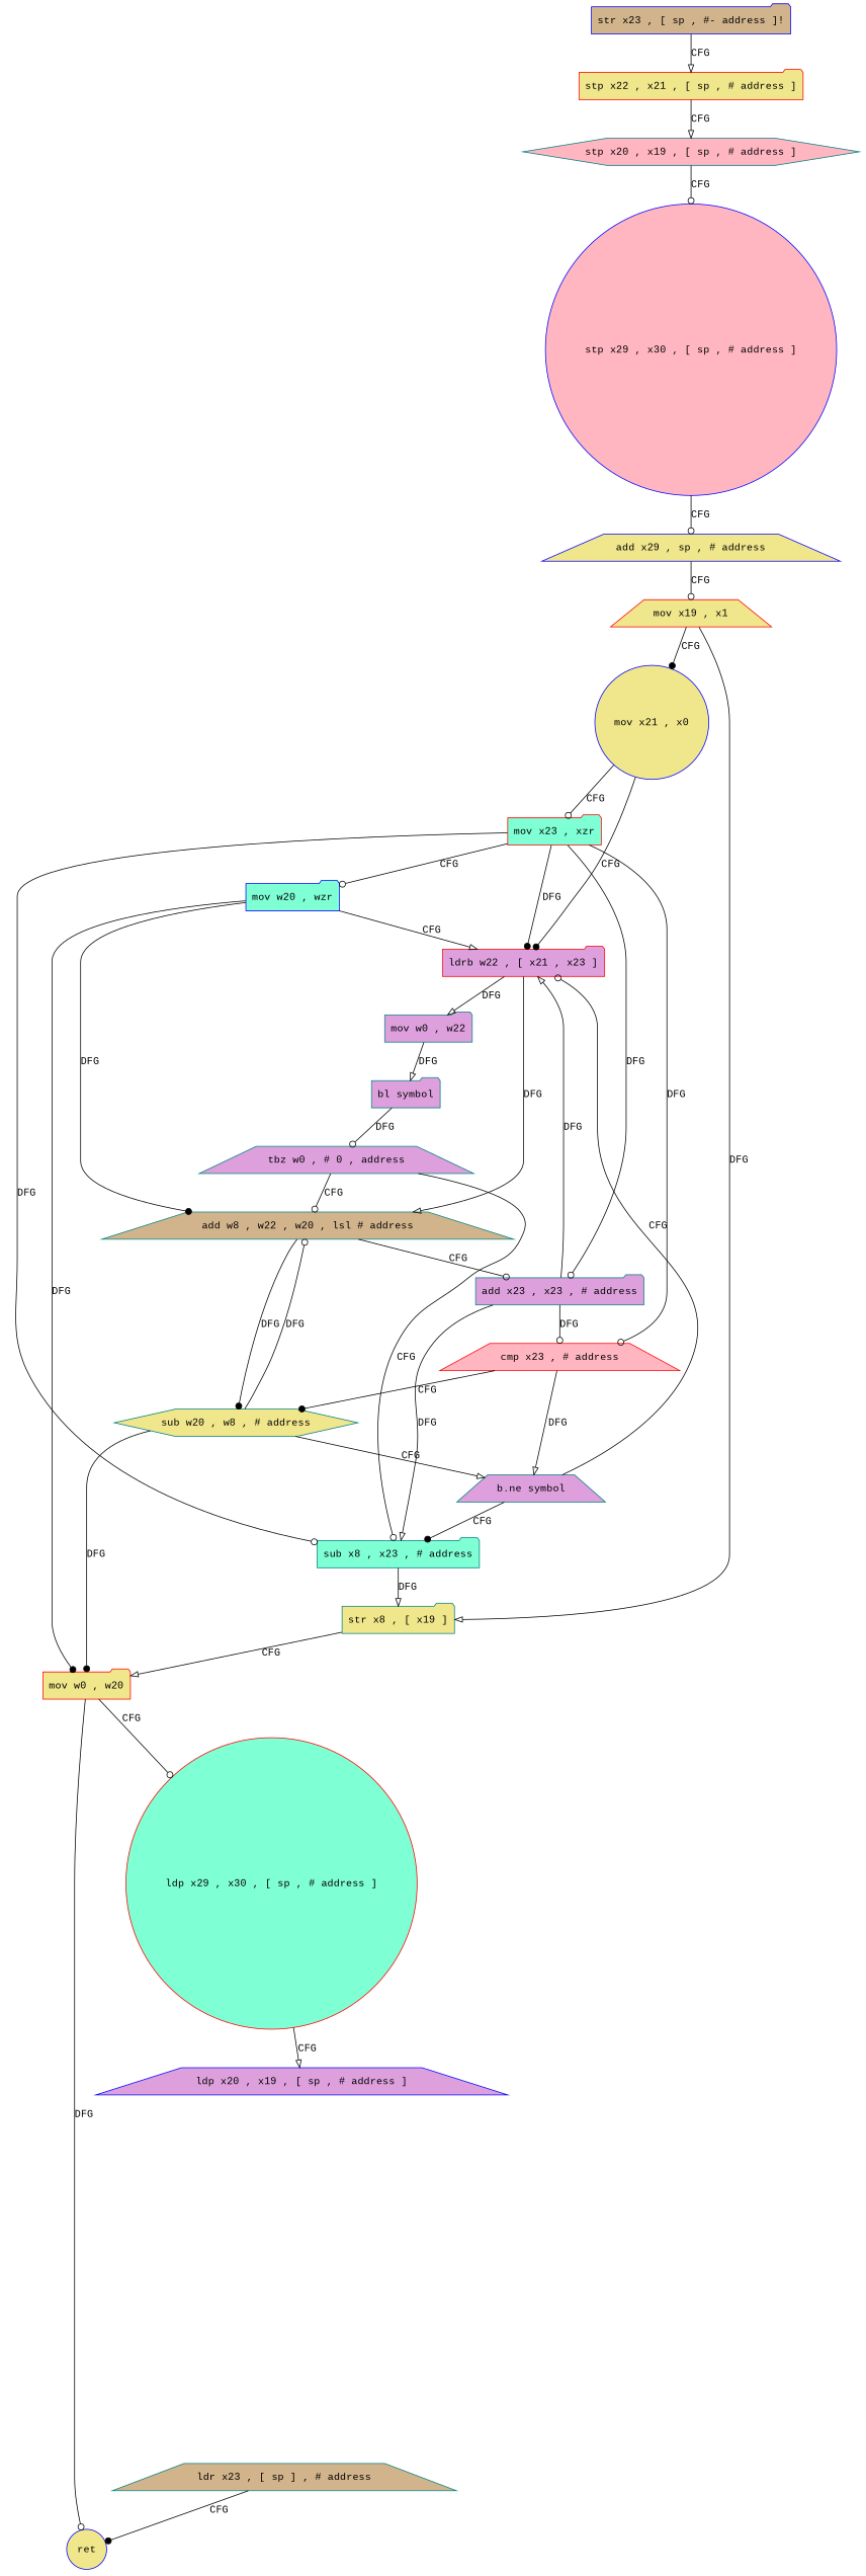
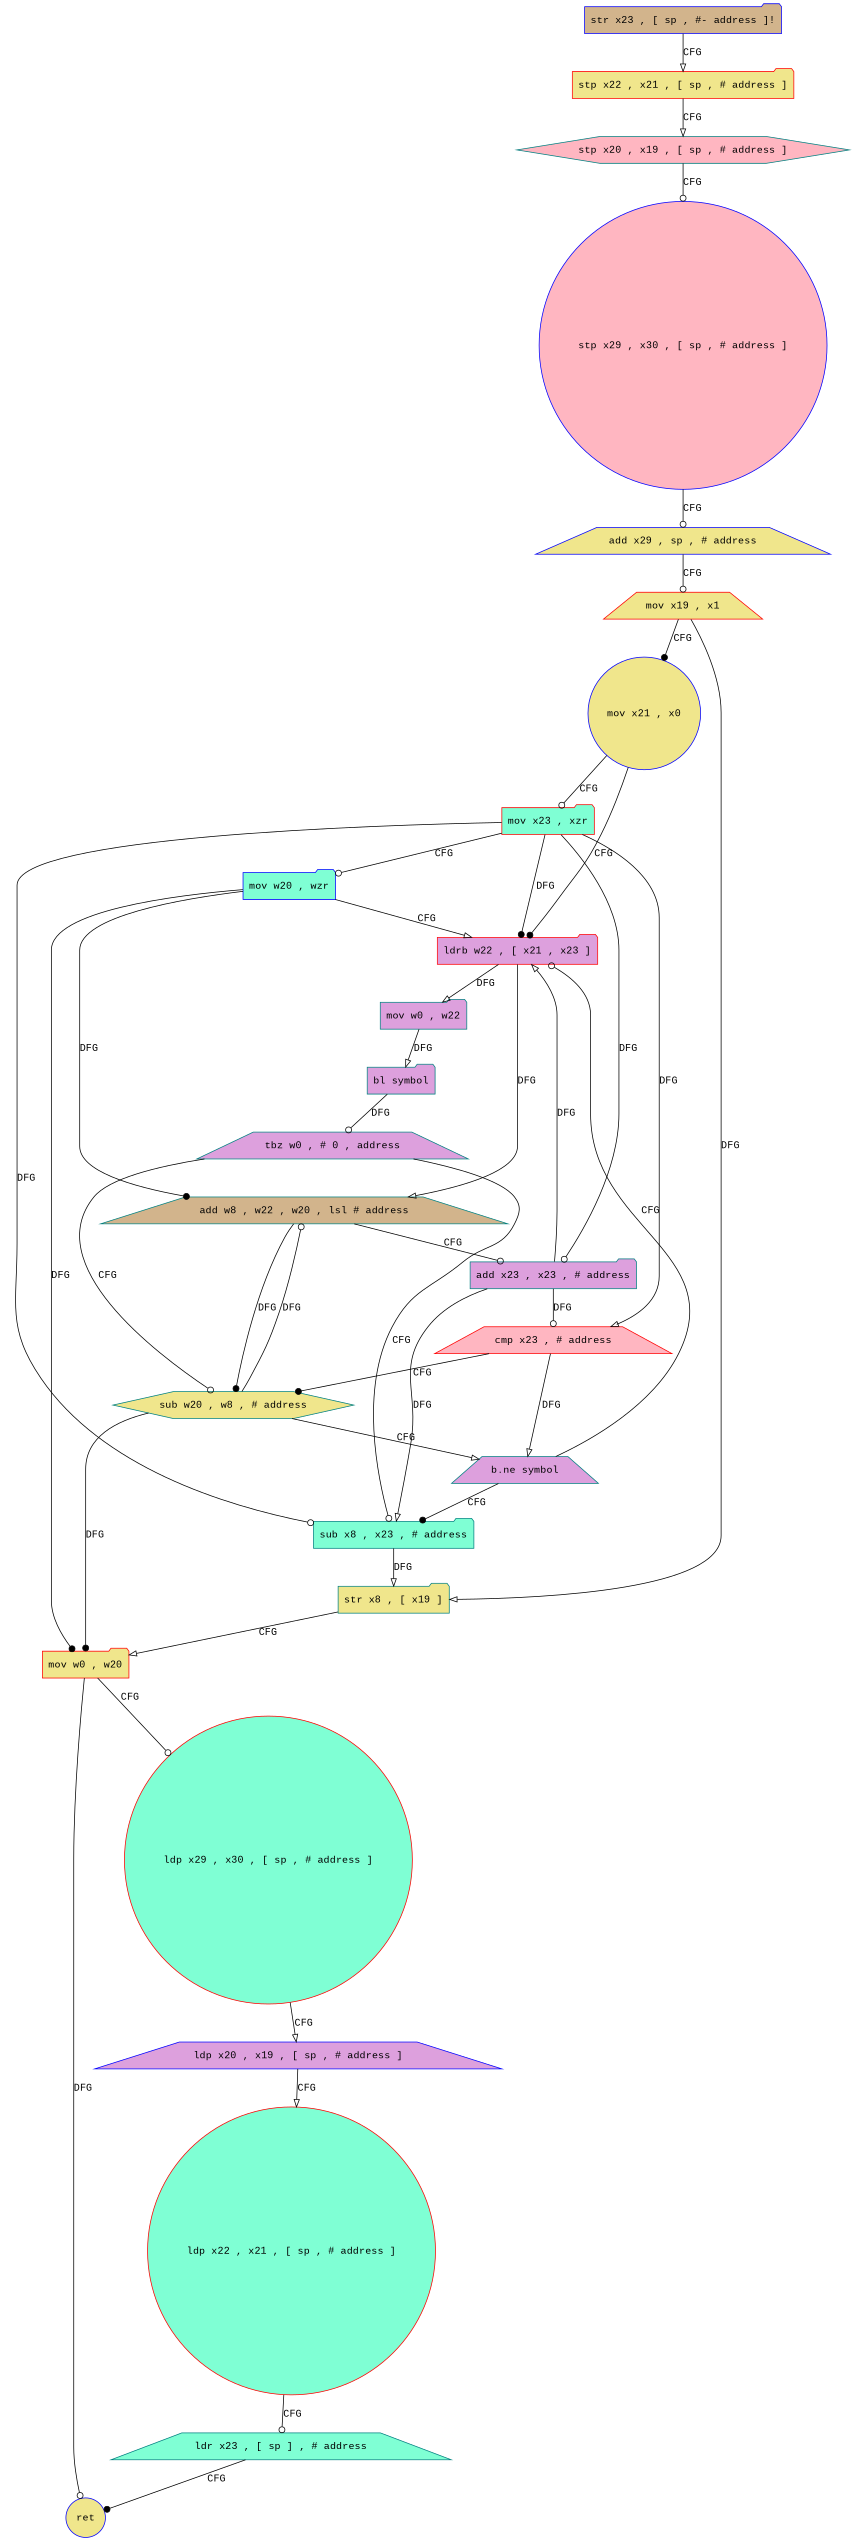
  digraph {
    fontname="Liberation Mono"
    node [color=teal fillcolor=khaki fontname="Liberation Mono" shape=folder style=filled]
    edge [arrowhead=odot fontname="Liberation Mono"]
    n1 [color=blue fillcolor=tan label="str x23 , [ sp , #- address ]!"]
    n2 [color=red label="stp x22 , x21 , [ sp , # address ]"]
    n3 [fillcolor=lightpink label="stp x20 , x19 , [ sp , # address ]" shape=hexagon]
    n4 [color=blue fillcolor=lightpink label="stp x29 , x30 , [ sp , # address ]" shape=circle]
    n5 [color=blue label="add x29 , sp , # address" shape=trapezium]
    n6 [color=red label="mov x19 , x1" shape=trapezium]
    n7 [color=blue label="mov x21 , x0" shape=circle]
    n8 [label="str x8 , [ x19 ]"]
    n9 [color=red fillcolor=aquamarine label="mov x23 , xzr"]
    n10 [color=red fillcolor=plum label="ldrb w22 , [ x21 , x23 ]"]
    n11 [color=red label="mov w0 , w20"]
    n12 [color=blue fillcolor=aquamarine label="mov w20 , wzr"]
    n13 [fillcolor=aquamarine label="sub x8 , x23 , # address"]
    n14 [fillcolor=plum label="add x23 , x23 , # address"]
    n15 [color=red fillcolor=lightpink label="cmp x23 , # address" shape=trapezium]
    n16 [fillcolor=tan label="add w8 , w22 , w20 , lsl # address" shape=trapezium]
    n17 [fillcolor=plum label="mov w0 , w22"]
    n18 [label="sub w20 , w8 , # address" shape=hexagon]
    n19 [fillcolor=plum label="b.ne symbol" shape=trapezium]
    n20 [color=red fillcolor=aquamarine label="ldp x29 , x30 , [ sp , # address ]" shape=circle]
    n21 [color=blue label=ret shape=circle]
    n22 [fillcolor=plum label="bl symbol"]
    n23 [color=blue fillcolor=plum label="ldp x20 , x19 , [ sp , # address ]" shape=trapezium]
-   n25 [fillcolor=tan label="ldr x23 , [ sp ] , # address" shape=trapezium]
+   n24 [color=red fillcolor=aquamarine label="ldp x22 , x21 , [ sp , # address ]" shape=circle]
+   n25 [fillcolor=aquamarine label="ldr x23 , [ sp ] , # address" shape=trapezium]
    n26 [fillcolor=plum label="tbz w0 , # 0 , address" shape=trapezium]
    n1 -> n2 [arrowhead=onormal label=CFG]
    n2 -> n3 [arrowhead=onormal label=CFG]
    n3 -> n4 [label=CFG]
    n4 -> n5 [label=CFG]
    n5 -> n6 [label=CFG]
    n6 -> n7 [arrowhead=dot label=CFG]
    n6 -> n8 [arrowhead=onormal label=DFG]
    n7 -> n9 [label=CFG]
    n7 -> n10 [arrowhead=dot label=CFG]
    n8 -> n11 [arrowhead=onormal label=CFG]
    n9 -> n10 [arrowhead=dot label=DFG]
    n9 -> n12 [label=CFG]
    n9 -> n13 [label=DFG]
    n9 -> n14 [label=DFG]
-   n9 -> n15 [label=DFG]
+   n9 -> n15 [arrowhead=onormal label=DFG]
    n10 -> n16 [arrowhead=onormal label=DFG]
    n10 -> n17 [arrowhead=onormal label=DFG]
    n11 -> n20 [label=CFG]
    n11 -> n21 [label=DFG]
    n12 -> n10 [arrowhead=onormal label=CFG]
    n12 -> n11 [arrowhead=dot label=DFG]
    n12 -> n16 [arrowhead=dot label=DFG]
    n13 -> n8 [arrowhead=onormal label=DFG]
    n14 -> n10 [arrowhead=onormal label=DFG]
    n14 -> n13 [arrowhead=onormal label=DFG]
    n14 -> n15 [label=DFG]
    n15 -> n18 [arrowhead=dot label=CFG]
    n15 -> n19 [arrowhead=onormal label=DFG]
    n16 -> n14 [label=CFG]
    n16 -> n18 [arrowhead=dot label=DFG]
    n17 -> n22 [arrowhead=onormal label=DFG]
    n18 -> n11 [arrowhead=dot label=DFG]
    n18 -> n16 [label=DFG]
    n18 -> n19 [arrowhead=onormal label=CFG]
    n19 -> n10 [label=CFG]
    n19 -> n13 [arrowhead=dot label=CFG]
    n20 -> n23 [arrowhead=onormal label=CFG]
    n22 -> n26 [label=DFG]
+   n23 -> n24 [arrowhead=onormal label=CFG]
+   n24 -> n25 [label=CFG]
    n25 -> n21 [arrowhead=dot label=CFG]
    n26 -> n13 [label=CFG]
-   n26 -> n16 [label=CFG]
+   n26 -> n18 [label=CFG]
  }
